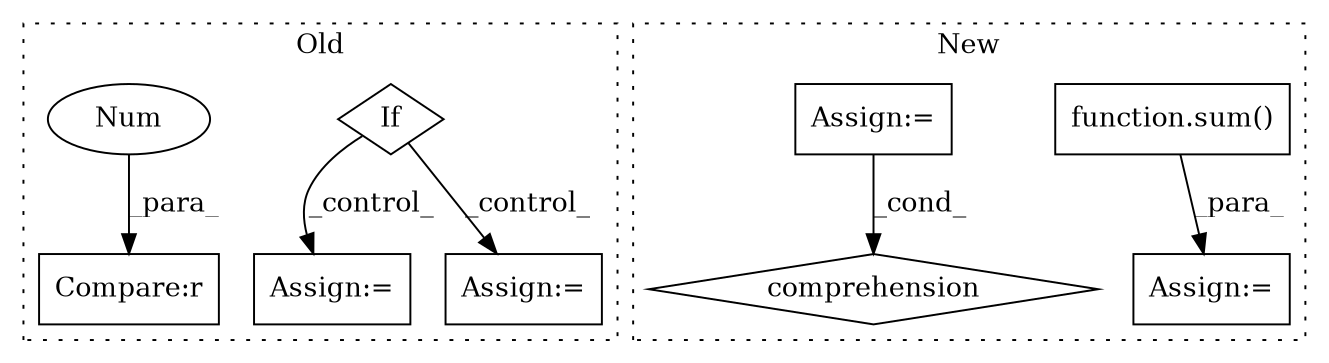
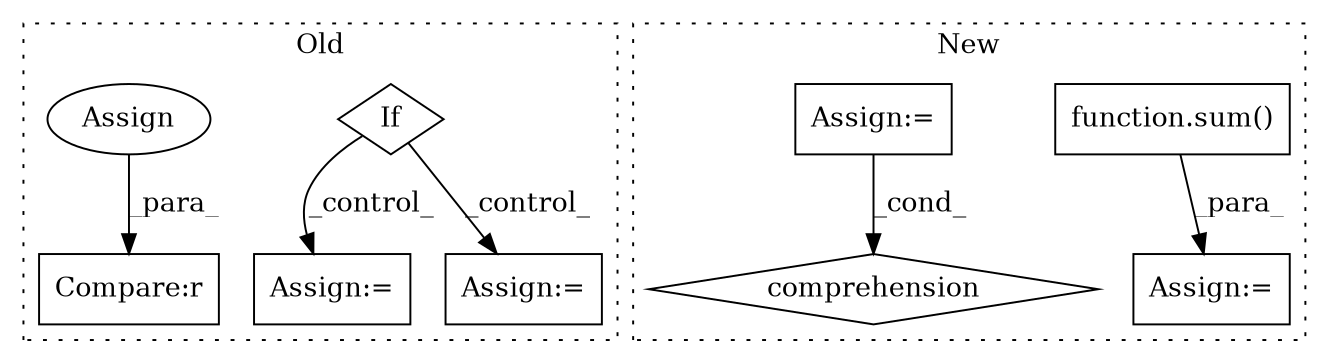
  digraph {
    node [a=68 l=3 shape=box]
    n1 [a=96 label=If s=1888 shape=diamond]
    n2 [a=40 l=9 label="Compare:r" s=1891]
-   n3 [a=76 l=1 label=Num s=1899 shape=ellipse]
+   n3 [a=76 l=1 label=Assign s=1899 shape=ellipse]
    n4 [label="Assign:=" s=2678]
    n5 [label="Assign:=" s=2025]
    n6 [a=75 l="4,1" label="function.sum()" s="2949,2965"]
    n7 [label="Assign:=" s=2946]
    n8 [a=45 label=comprehension s=2912 shape=diamond]
    n9 [label="Assign:=" s=2785]
    subgraph cluster_1 {
      label=Old
      style=dotted
      n1
      n2
      n3
      n4
      n5
    }
    subgraph cluster_2 {
      label=New
      style=dotted
      n6
      n7
      n8
      n9
    }
    n1 -> n4 [label=_control_]
    n1 -> n5 [label=_control_]
    n3 -> n2 [label=_para_]
    n6 -> n7 [label=_para_]
    n9 -> n8 [label=_cond_]
  }
